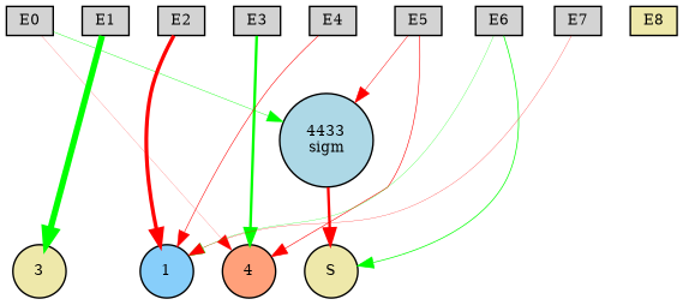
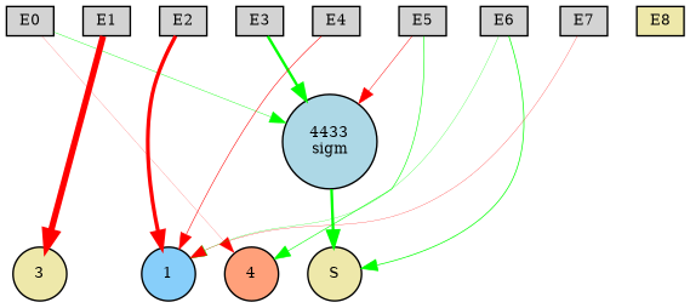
  digraph {
    node [fillcolor=lightgray fontsize=9 shape=box style=filled]
    edge [style=solid]
    E0 [height=0.2 width=0.2]
    E1 [height=0.2 width=0.2]
    E2 [height=0.2 width=0.2]
    E3 [height=0.2 width=0.2]
    E4 [height=0.2 width=0.2]
    E5 [height=0.2 width=0.2]
    E6 [height=0.2 width=0.2]
    E7 [height=0.2 width=0.2]
    E8 [fillcolor=palegoldenrod height=0.2 width=0.2]
    n10 [fillcolor=palegoldenrod height=0.2 label=3 shape=circle width=0.2]
    1 [fillcolor=lightskyblue height=0.2 shape=circle width=0.2]
    n12 [fillcolor=lightsalmon height=0.2 label=4 shape=circle width=0.2]
    S [fillcolor=palegoldenrod height=0.2 shape=circle width=0.2]
    n14 [fillcolor=lightblue height=0.2 label="4433\nsigm" shape=circle width=0.2]
    subgraph sub_1 {
      rank=source
      E0
      E1
      E2
      E3
      E4
      E5
      E6
      E7
      E8
    }
    subgraph sub_2 {
      rank=sink
      n10
      1
      n12
      S
    }
    E0 -> E1 [style=invis]
    E0 -> n12 [color=red penwidth=0.11344575475185621]
    E0 -> n14 [color=green penwidth=0.27475849712514433]
    E1 -> E2 [style=invis]
-   E1 -> n10 [color=green penwidth=3.87352124136904]
+   E1 -> n10 [color=red penwidth=3.87352124136904]
    E2 -> E3 [style=invis]
    E2 -> 1 [color=red penwidth=2.352986325713887]
    E3 -> E4 [style=invis]
-   E3 -> n12 [color=green penwidth=1.6834917383296266]
+   E3 -> n14 [color=green penwidth=1.6834917383296266]
    E4 -> E5 [style=invis]
    E4 -> 1 [color=red penwidth=0.38879880336306316]
    E5 -> E6 [style=invis]
-   E5 -> n12 [color=red penwidth=0.4121483578451386]
+   E5 -> n12 [color=green penwidth=0.4121483578451386]
    E5 -> n14 [color=red penwidth=0.3254069792129912]
    E6 -> E7 [style=invis]
    E6 -> 1 [color=green penwidth=0.18746826141720788]
    E6 -> S [color=green penwidth=0.5015849958363302]
    E7 -> E8 [style=invis]
    E7 -> 1 [color=red penwidth=0.17958929705197685]
    n10 -> 1 [style=invis]
    1 -> n12 [style=invis]
    n12 -> S [style=invis]
-   n14 -> S [color=red penwidth=1.675933501214033]
+   n14 -> S [color=green penwidth=1.675933501214033]
  }
